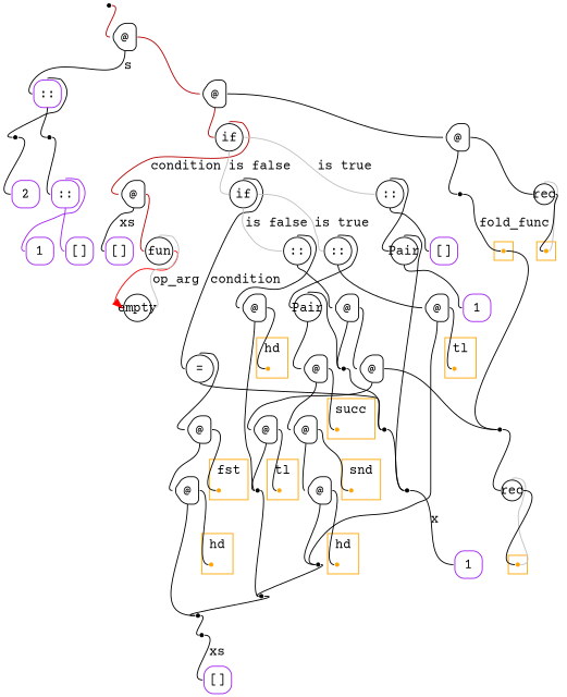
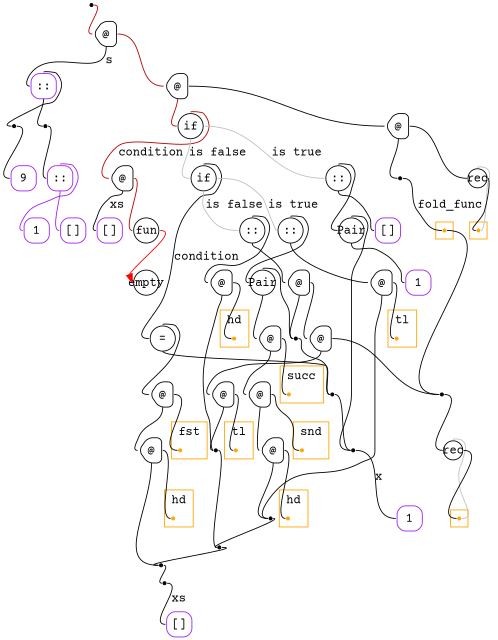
  digraph {
    labeldistance=0
    nodesep=.175
    rankdir=TB
    ranksep=.175
    fontname="Courier Prime"
    node [color="#000000" fixedsize=true orientation=90 shape=point fontname="Courier Prime" style=rounded]
    edge [arrowhead=none arrowtail=none headport=w tailport=e fontname="Courier Prime"]
    ndcluster_nd174 [color=orange style=""]
    ndcluster_nd383 [color=orange style=""]
    ndcluster_nd488 [color=orange style=""]
    ndcluster_nd602 [color=orange style=""]
    ndcluster_nd609 [color=orange style=""]
    ndcluster_nd618 [color=orange style=""]
    ndcluster_nd625 [color=orange style=""]
    ndcluster_nd632 [color=orange style=""]
    ndcluster_nd639 [color=orange style=""]
    ndcluster_nd648 [color=orange style=""]
    ndcluster_nd658 [color=orange style=""]
    nd1 [color="" orientation="" style=""]
    n13 [height=.4 label="@" shape=house width=.4]
    n14 [color=purple height=.4 label=1 shape=square width=.4]
-   n15 [color=purple height=.4 label=2 shape=square width=.4]
+   n15 [color=purple height=.4 label=9 shape=square width=.4]
    n16 [color=purple height=.4 label=1 shape=square width=.4]
    n17 [color=purple height=.4 label="[]" shape=square width=.4]
    n18 [color=purple height=.4 label="::" shape=square width=.4]
    n19 [label=" " color=""]
    n20 [height=.3 label=rec shape=circle width=.3 orientation=""]
    n21 [color=purple height=.4 label="[]" shape=square width=.4]
    n22 [height=.3 label=rec shape=circle width=.3 orientation=""]
    n23 [height=.4 label="@" shape=house width=.4]
    n24 [color=purple height=.4 label="::" shape=square width=.4]
    n25 [height=.4 label="@" shape=house width=.4]
    n26 [height=.4 label=if shape=circle width=.4 orientation=""]
    n27 [label=" " color=""]
    n28 [label=" " color=""]
    n29 [label=" " color=""]
    n30 [height=.4 label="@" shape=house width=.4]
    n31 [height=.4 label="::" shape=circle width=.4 orientation=""]
    n32 [height=.4 label=if shape=circle width=.4 orientation=""]
    n33 [color=purple height=.4 label="[]" shape=square width=.4]
    n34 [height=.4 label=fun shape=circle width=.4 orientation=""]
    n35 [height=.4 label=Pair shape=circle width=.4 orientation=""]
    n36 [color=purple height=.4 label="[]" shape=square width=.4]
    n37 [color=purple height=.4 label=1 shape=square width=.4]
    n38 [label=" " color=""]
    n39 [height=.4 label="=" shape=circle width=.4 orientation=""]
    n40 [height=.4 label="::" shape=circle width=.4 orientation=""]
    n41 [height=.4 label="::" shape=circle width=.4 orientation=""]
    n42 [height=.4 label="@" shape=house width=.4]
    n43 [label=" " color=""]
    n44 [height=.4 label="@" shape=house width=.4]
    n45 [label=" " color=""]
    n46 [height=.4 label=Pair shape=circle width=.4 orientation=""]
    n47 [height=.4 label="@" shape=house width=.4]
    n48 [height=.4 label="@" shape=house width=.4]
    n49 [label=" " color=""]
    n50 [height=.4 label="@" shape=house width=.4]
    n51 [height=.4 label="@" shape=house width=.4]
    n52 [label=" " color=""]
    n53 [label=" " color=""]
    n54 [height=.4 label="@" shape=house width=.4]
    n55 [height=.4 label="@" shape=house width=.4]
    n56 [label=" " color=""]
    n57 [height=.4 label="@" shape=house width=.4]
    n58 [height=.4 label="@" shape=house width=.4]
    n59 [label=" " color=""]
    n60 [height=.4 label=empty shape=circle width=.4 orientation=""]
    subgraph cluster_1 {
      color=orange
      style=fill
      ndcluster_nd174
    }
    subgraph cluster_2 {
      color=orange
      label=hd
      style=fill
      ndcluster_nd609
    }
    subgraph cluster_3 {
      color=orange
      style=fill
      ndcluster_nd383
    }
    subgraph cluster_4 {
      color=orange
      style=fill
      ndcluster_nd488
    }
    subgraph cluster_5 {
      color=orange
      label=fst
      style=fill
      ndcluster_nd602
    }
    subgraph cluster_6 {
      color=orange
      label=succ
      style=fill
      ndcluster_nd618
    }
    subgraph cluster_7 {
      color=orange
      label=snd
      style=fill
      ndcluster_nd625
    }
    subgraph cluster_8 {
      color=orange
      label=hd
      style=fill
      ndcluster_nd632
    }
    subgraph cluster_9 {
      color=orange
      label=tl
      style=fill
      ndcluster_nd639
    }
    subgraph cluster_10 {
      color=orange
      label=hd
      style=fill
      ndcluster_nd648
    }
    subgraph cluster_11 {
      color=orange
      label=tl
      style=fill
      ndcluster_nd658
    }
    ndcluster_nd174 -> n19
    nd1 -> n13 [color="#b70000"]
    n13 -> n23 [color="#b70000"]
    n13 -> n24 [label=s tailport=s]
    n18 -> n16 [color=purple tailport=n]
    n18 -> n17 [color=purple tailport=s]
    n19 -> n20 [color=black]
    n20 -> ndcluster_nd383 [color=grey dir=back headport=e tailport=n]
    n20 -> ndcluster_nd383
    n22 -> ndcluster_nd488 [color=grey dir=back headport=e tailport=n]
    n22 -> ndcluster_nd488
    n23 -> n25
    n23 -> n26 [color="#b70000" tailport=s]
    n24 -> n28 [tailport=n]
    n24 -> n29 [tailport=s]
    n25 -> n22 [color=black]
    n25 -> n27 [tailport=s]
    n26 -> n30 [color="#b70000" label=condition tailport=n]
    n26 -> n31 [color=grey label="is true"]
    n26 -> n32 [color=grey label="is false" tailport=s]
    n27 -> ndcluster_nd174 [label=fold_func]
    n28 -> n15
    n29 -> n18
    n30 -> n33 [label=xs tailport=s]
    n30 -> n34 [color="#b70000"]
    n31 -> n35 [tailport=n]
    n31 -> n36 [tailport=s]
    n32 -> n39 [label=condition tailport=n]
    n32 -> n40 [color=grey label="is true"]
    n32 -> n41 [color=grey label="is false" tailport=s]
    n34 -> n60 [arrowhead=normal color=red]
-   n34 -> n60 [color=grey dir=back headport=e label=op_arg tailport=n]
    n35 -> n37 [tailport=s]
    n35 -> n38 [tailport=n]
    n38 -> n14 [label=x]
    n39 -> n42 [tailport=n]
    n39 -> n43 [tailport=s]
    n40 -> n46 [tailport=n]
    n40 -> n47 [tailport=s]
    n41 -> n54 [tailport=n]
    n41 -> n55 [tailport=s]
    n42 -> ndcluster_nd602
    n42 -> n44 [tailport=s]
    n43 -> n38
    n44 -> ndcluster_nd609
    n44 -> n45 [tailport=s]
    n45 -> n59
    n46 -> n48 [tailport=s]
    n46 -> n49 [tailport=n]
    n47 -> ndcluster_nd639
    n47 -> n52 [tailport=s]
    n48 -> ndcluster_nd618
    n48 -> n50 [tailport=s]
    n49 -> n43
    n50 -> ndcluster_nd625
    n50 -> n51 [tailport=s]
    n51 -> ndcluster_nd632
    n51 -> n52 [tailport=s]
    n52 -> n53
    n53 -> n45
    n54 -> ndcluster_nd648
    n54 -> n56 [tailport=s]
    n55 -> n49 [tailport=s]
    n55 -> n57
    n56 -> n53
    n57 -> n19
    n57 -> n58 [tailport=s]
    n58 -> ndcluster_nd658
    n58 -> n56 [tailport=s]
    n59 -> n21 [label=xs]
  }
